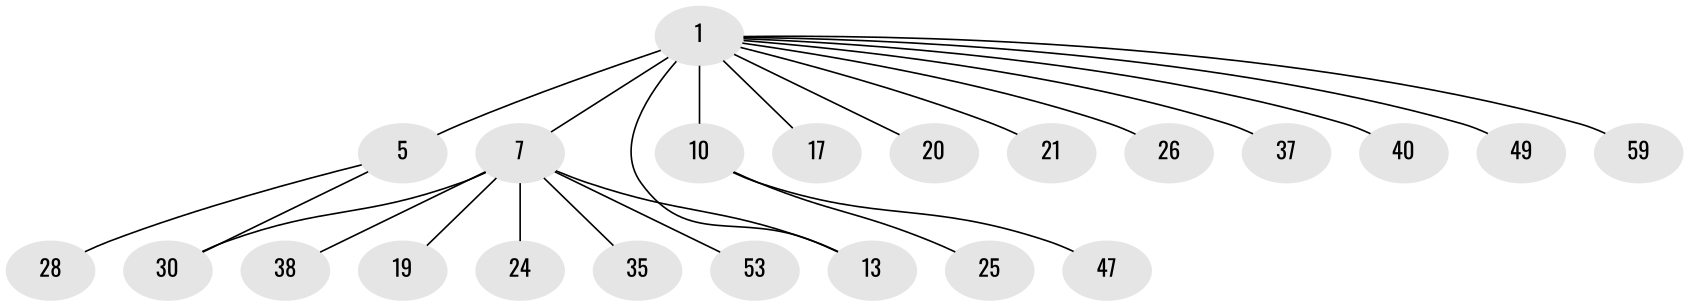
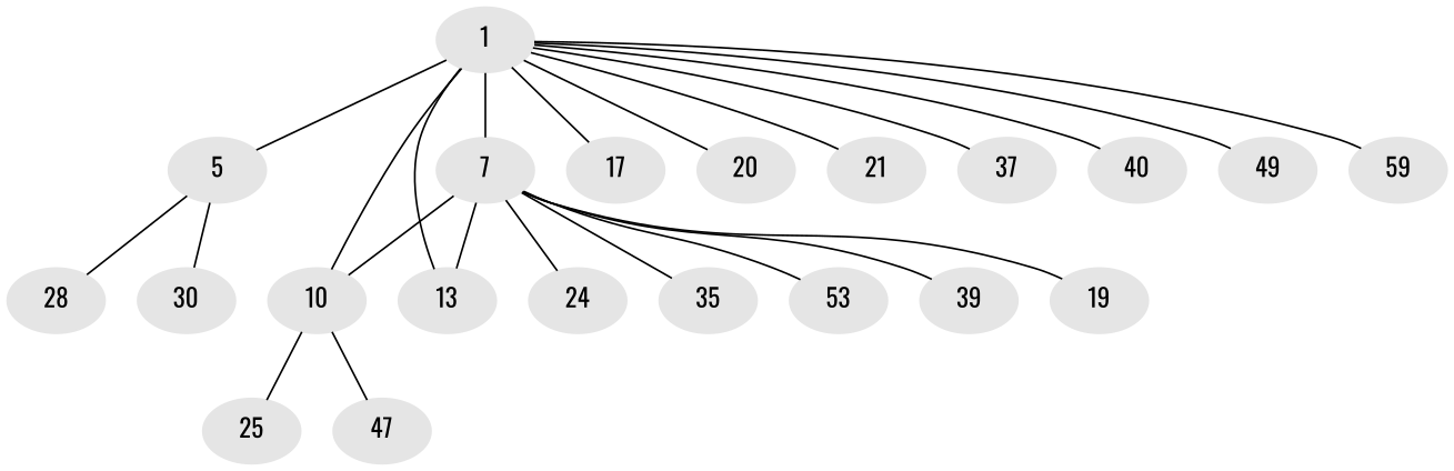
  graph {
    fontname=Oswald
    node [color=gray90 fontname=Oswald style=filled]
    edge [fontname=Oswald]
    1 [super="+2+55+3"]
    5 [super="+6"]
    7 [super="+9+8"]
    10 [super="+11+12+57+60"]
    13
    17 [super="+18"]
    20
    21 [super="+34"]
-   26
    37 [super="+50"]
    n11 [label=40]
    49
    59
    30
    28
-   38
+   38 [label=39]
    19 [super="+33+23+54"]
    24 [super="+39"]
    35
    53
    25 [super="+36"]
    47
    1 -- 5 [weight=3]
    1 -- 7 [weight=4]
    1 -- 10 [weight=3]
    1 -- 13
    1 -- 17
    1 -- 20
    1 -- 21
-   1 -- 26
    1 -- 37
    1 -- n11
    1 -- 49
    1 -- 59
    5 -- 30
    5 -- 28
-   7 -- 30 [weight=2]
+   7 -- 10 [weight=2]
    7 -- 13
    7 -- 38
    7 -- 19
    7 -- 24
    7 -- 35
    7 -- 53
    10 -- 25
    10 -- 47
  }
